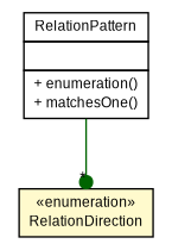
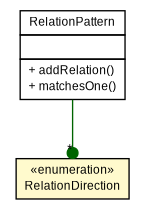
  digraph {
    nodesep=0.25
    ranksep=0.5
    node [fontcolor=black fontname=arial fontsize=9.0 shape=plaintext]
-   n1 [label=<<table title="org.umlgraph.doclet.RelationPattern" border="0" cellborder="1" cellspacing="0" cellpadding="2" port="p" href="./RelationPattern.html"> 		<tr><td><table border="0" cellspacing="0" cellpadding="1"> <tr><td align="center" balign="center"> RelationPattern </td></tr> 		</table></td></tr> 		<tr><td><table border="0" cellspacing="0" cellpadding="1"> <tr><td align="left" balign="left">  </td></tr> 		</table></td></tr> 		<tr><td><table border="0" cellspacing="0" cellpadding="1"> <tr><td align="left" balign="left"> + enumeration() </td></tr> <tr><td align="left" balign="left"> + matchesOne() </td></tr> 		</table></td></tr> 		</table>>]
+   n1 [label=<<table title="org.umlgraph.doclet.RelationPattern" border="0" cellborder="1" cellspacing="0" cellpadding="2" port="p" href="./RelationPattern.html"> 		<tr><td><table border="0" cellspacing="0" cellpadding="1"> <tr><td align="center" balign="center"> RelationPattern </td></tr> 		</table></td></tr> 		<tr><td><table border="0" cellspacing="0" cellpadding="1"> <tr><td align="left" balign="left">  </td></tr> 		</table></td></tr> 		<tr><td><table border="0" cellspacing="0" cellpadding="1"> <tr><td align="left" balign="left"> + addRelation() </td></tr> <tr><td align="left" balign="left"> + matchesOne() </td></tr> 		</table></td></tr> 		</table>>]
    n2 [label=<<table title="org.umlgraph.doclet.RelationDirection" border="0" cellborder="1" cellspacing="0" cellpadding="2" port="p" bgcolor="lemonChiffon" href="./RelationDirection.html"> 		<tr><td><table border="0" cellspacing="0" cellpadding="1"> <tr><td align="center" balign="center"> &#171;enumeration&#187; </td></tr> <tr><td align="center" balign="center"> RelationDirection </td></tr> 		</table></td></tr> 		</table>>]
    n1 -> n2 [arrowhead=dot color=darkgreen fontcolor=black fontname=arial fontsize=10.0 headlabel="*" headport=p labelfontname=arial labelfontsize=10 tailport=p]
  }
